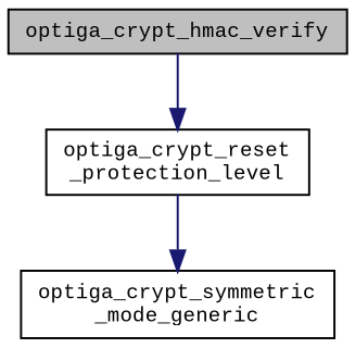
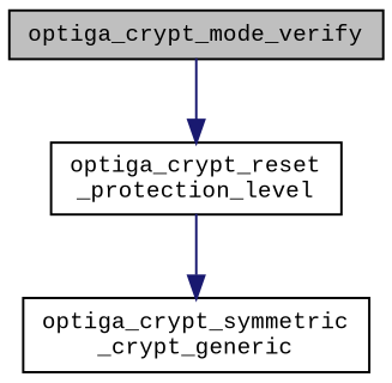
  digraph {
    fontname="Liberation Mono"
    rankdir=TB
    node [color=black fillcolor=white fontname="Liberation Mono" fontsize=10 shape=record style=filled]
    edge [color=midnightblue fontname="Liberation Mono" fontsize=10 labelfontname=Helvetica labelfontsize=10 style=solid]
-   n1 [fillcolor=grey75 fontcolor=black height=0.2 label=optiga_crypt_hmac_verify width=0.4]
+   n1 [fillcolor=grey75 fontcolor=black height=0.2 label=optiga_crypt_mode_verify width=0.4]
    n2 [height=0.2 label="optiga_crypt_reset\l_protection_level" width=0.4]
-   n3 [height=0.2 label="optiga_crypt_symmetric\l_mode_generic" width=0.4]
+   n3 [height=0.2 label="optiga_crypt_symmetric\l_crypt_generic" width=0.4]
    n1 -> n2
    n2 -> n3
  }
